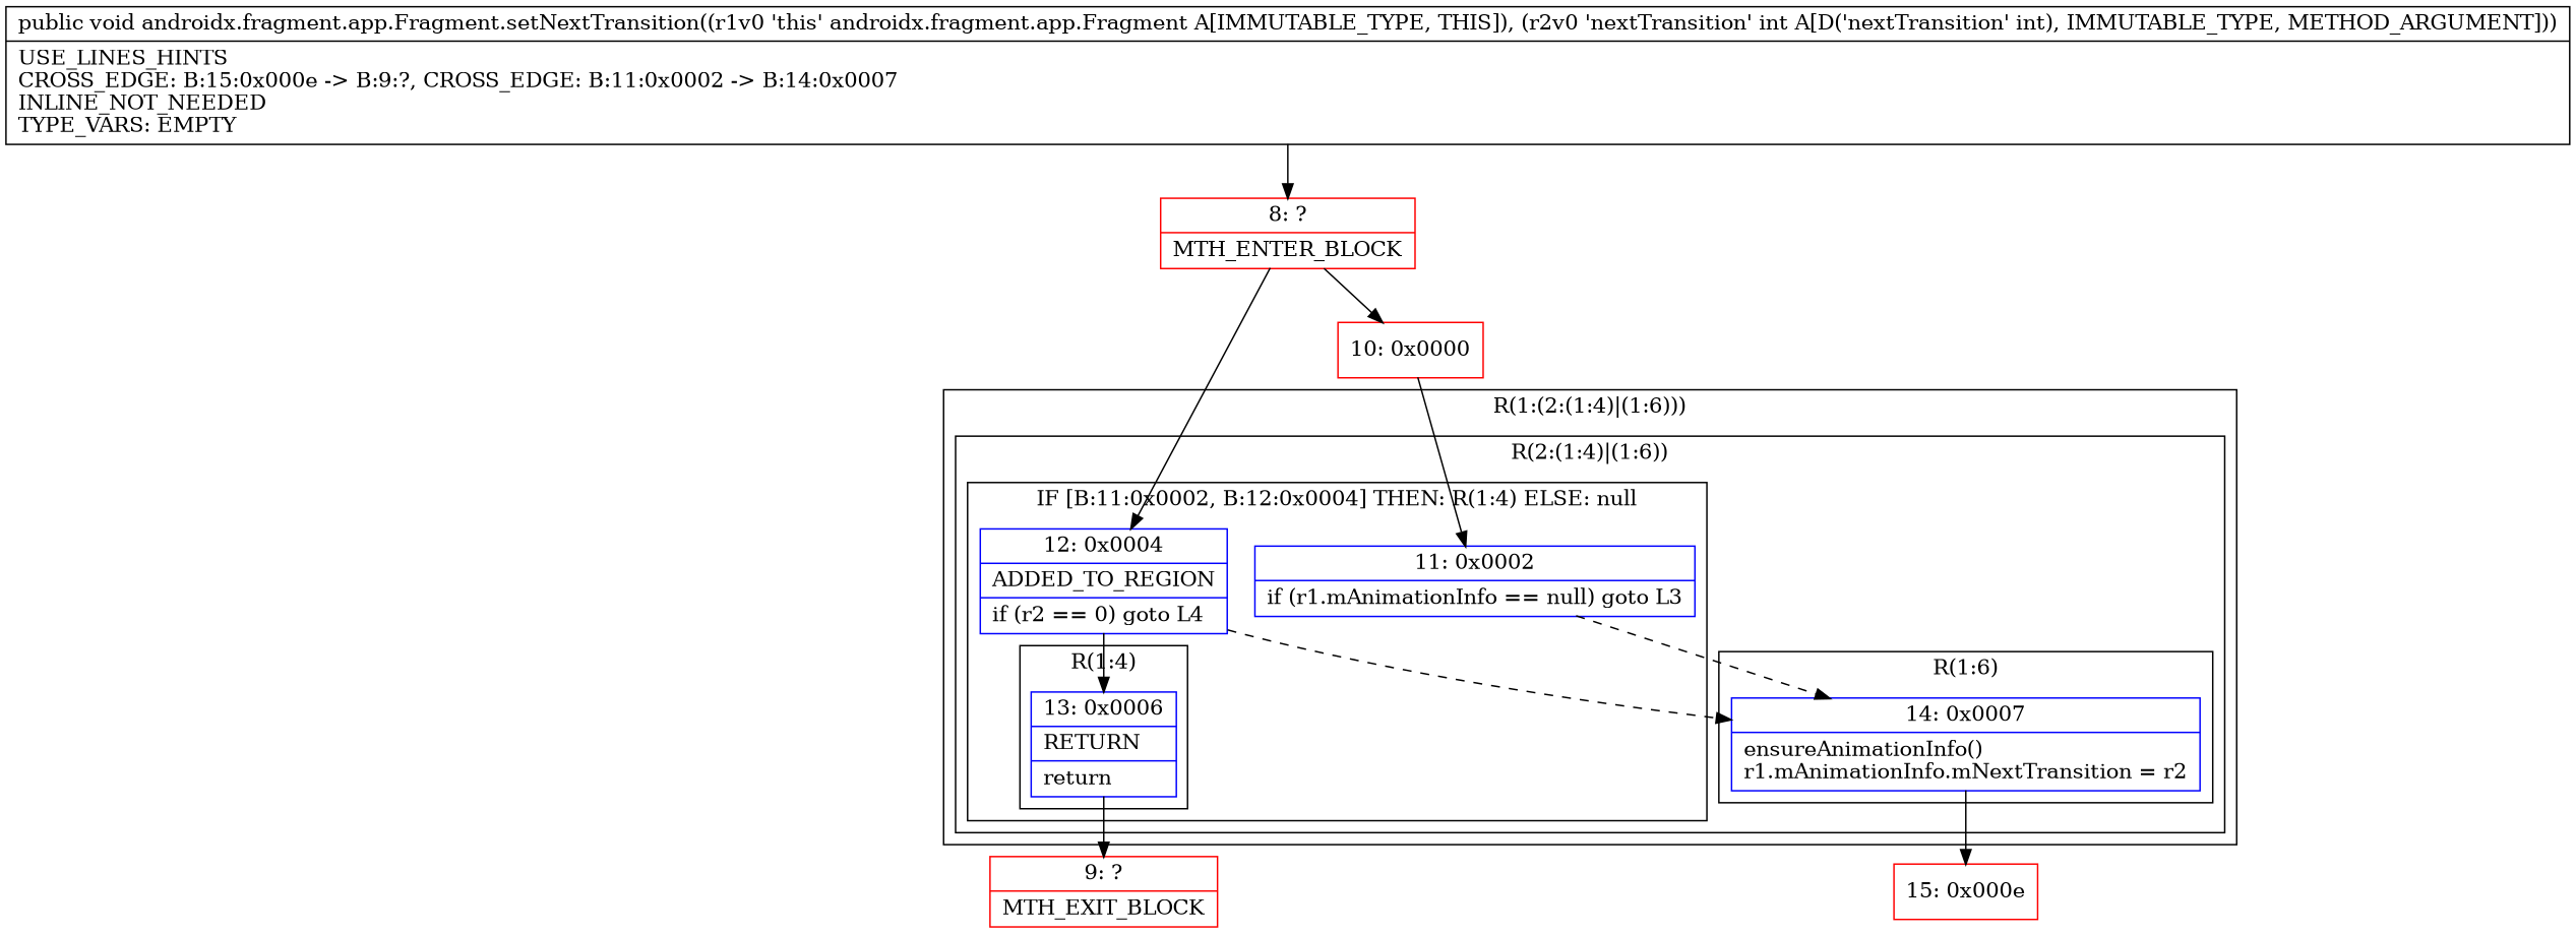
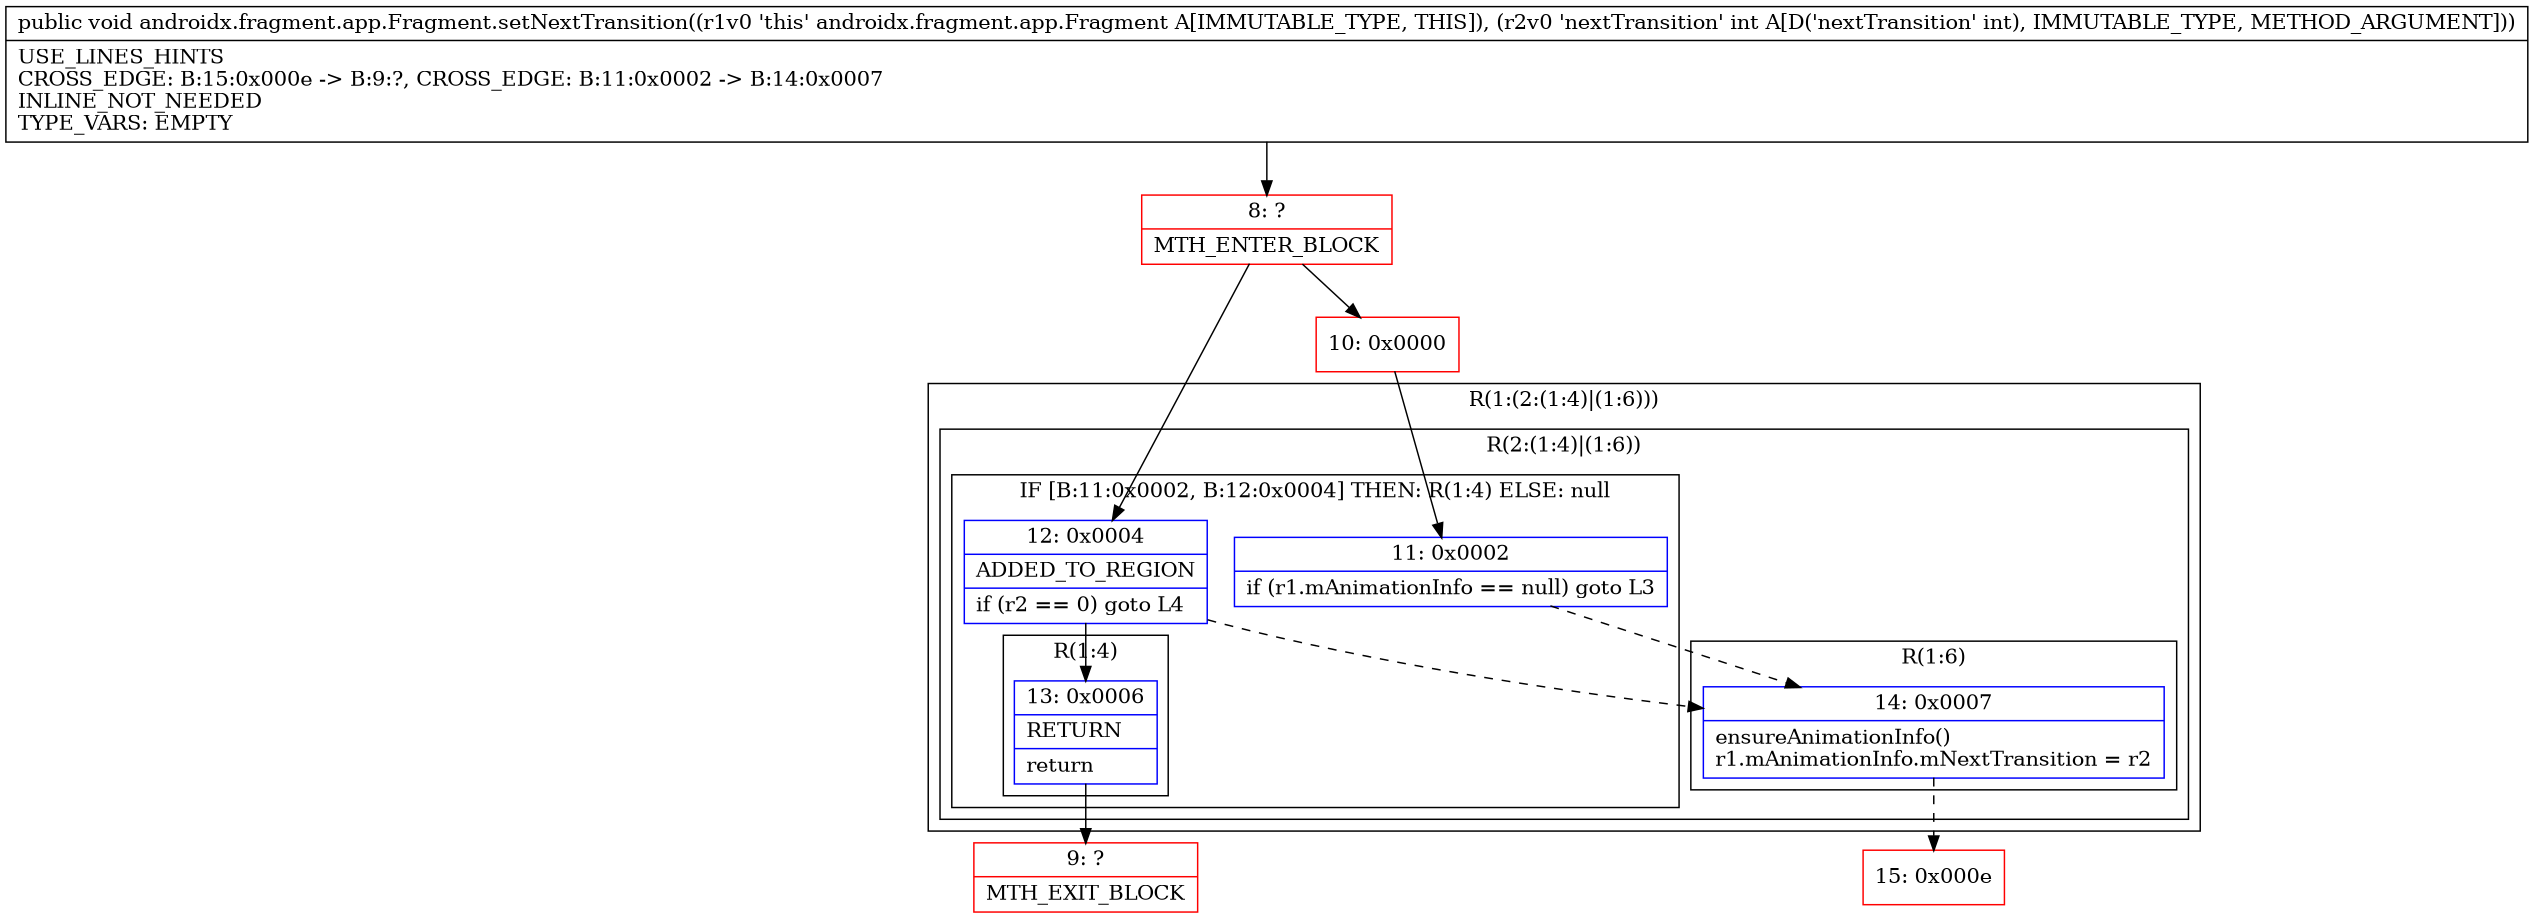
  digraph {
    node [color=blue shape=record]
    n1 [label="{13\:\ 0x0006|RETURN\l|return\l}"]
    n2 [label="{11\:\ 0x0002|if (r1.mAnimationInfo == null) goto L3\l}"]
    n3 [label="{12\:\ 0x0004|ADDED_TO_REGION\l|if (r2 == 0) goto L4\l}"]
    n4 [label="{14\:\ 0x0007|ensureAnimationInfo()\lr1.mAnimationInfo.mNextTransition = r2\l}"]
    n5 [color=red label="{9\:\ ?|MTH_EXIT_BLOCK\l}"]
    n6 [color=red label="{15\:\ 0x000e}"]
    n7 [color=red label="{8\:\ ?|MTH_ENTER_BLOCK\l}"]
    n8 [color=red label="{10\:\ 0x0000}"]
    n9 [label="{public void androidx.fragment.app.Fragment.setNextTransition((r1v0 'this' androidx.fragment.app.Fragment A[IMMUTABLE_TYPE, THIS]), (r2v0 'nextTransition' int A[D('nextTransition' int), IMMUTABLE_TYPE, METHOD_ARGUMENT]))  | USE_LINES_HINTS\lCROSS_EDGE: B:15:0x000e \-\> B:9:?, CROSS_EDGE: B:11:0x0002 \-\> B:14:0x0007\lINLINE_NOT_NEEDED\lTYPE_VARS: EMPTY\l}" color=""]
    subgraph cluster_1 {
      label="R(1:(2:(1:4)|(1:6)))"
      subgraph cluster_2 {
        label="R(2:(1:4)|(1:6))"
        subgraph cluster_3 {
          label="IF [B:11:0x0002, B:12:0x0004] THEN: R(1:4) ELSE: null"
          n2
          n3
          subgraph cluster_4 {
            label="R(1:4)"
            n1
          }
        }
        subgraph cluster_5 {
          label="R(1:6)"
          n4
        }
      }
    }
    n1 -> n5
    n2 -> n4 [style=dashed]
    n3 -> n1
    n3 -> n4 [style=dashed]
-   n4 -> n6
+   n4 -> n6 [style=dashed]
    n7 -> n3
    n7 -> n8
    n8 -> n2
    n9 -> n7
  }
